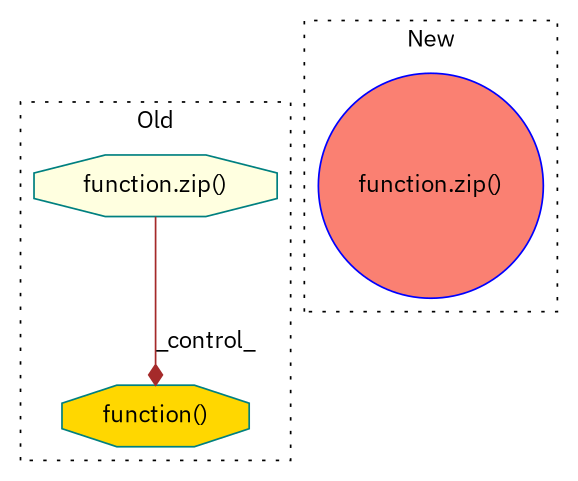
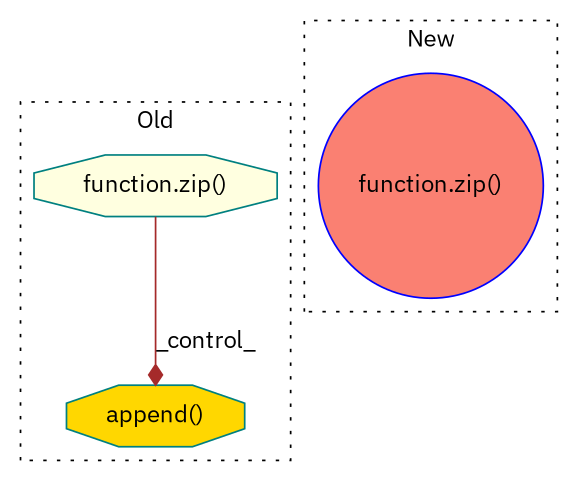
  digraph {
    fontname="IBM Plex Sans"
    node [a=75 l="4,1" shape=octagon style=filled color=teal fontname="IBM Plex Sans"]
-   n1 [l="18,1" label="function()" s="11900,12245" fillcolor=gold]
+   n1 [l="18,1" label="append()" s="11900,12245" fillcolor=gold]
    n2 [label="function.zip()" s="11817,11842" fillcolor=lightyellow]
    n3 [label="function.zip()" s="13056,13081" shape=circle fillcolor=salmon color=blue]
    subgraph cluster_1 {
      label=Old
      style=dotted
      n1
      n2
    }
    subgraph cluster_2 {
      label=New
      style=dotted
      n3
    }
    n2 -> n1 [label=_control_ color=brown arrowhead=diamond fontname="IBM Plex Sans"]
  }
